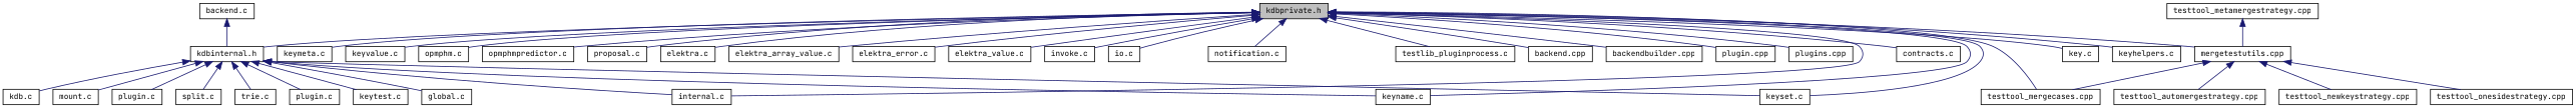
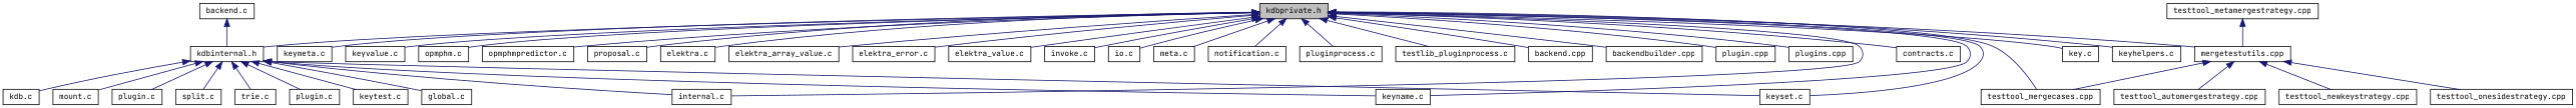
  digraph {
    fontname="JetBrains Mono"
    node [color=black fillcolor=white fontname="JetBrains Mono" fontsize=10 shape=record style=filled]
    edge [color=midnightblue dir=back fontname="JetBrains Mono" fontsize=10 labelfontname=Helvetica labelfontsize=10 style=solid]
    n1 [fillcolor=grey75 fontcolor=black height=0.2 label="kdbprivate.h" width=0.4]
    n2 [height=0.2 label="contracts.c" width=0.4]
    n3 [height=0.2 label="internal.c" width=0.4]
    n4 [height=0.2 label="key.c" width=0.4]
    n5 [height=0.2 label="keyhelpers.c" width=0.4]
    n6 [height=0.2 label="keymeta.c" width=0.4]
    n7 [height=0.2 label="keyname.c" width=0.4]
    n8 [height=0.2 label="keyset.c" width=0.4]
    n9 [height=0.2 label="keyvalue.c" width=0.4]
    n10 [height=0.2 label="opmphm.c" width=0.4]
    n11 [height=0.2 label="opmphmpredictor.c" width=0.4]
    n12 [height=0.2 label="proposal.c" width=0.4]
    n13 [height=0.2 label="elektra.c" width=0.4]
    n14 [height=0.2 label="elektra_array_value.c" width=0.4]
    n15 [height=0.2 label="elektra_error.c" width=0.4]
    n16 [height=0.2 label="elektra_value.c" width=0.4]
    n17 [height=0.2 label="invoke.c" width=0.4]
    n18 [height=0.2 label="io.c" width=0.4]
+   n19 [height=0.2 label="meta.c" width=0.4]
    n20 [height=0.2 label="notification.c" width=0.4]
+   n21 [height=0.2 label="pluginprocess.c" width=0.4]
    n22 [height=0.2 label="testlib_pluginprocess.c" width=0.4]
    n23 [height=0.2 label="backend.cpp" width=0.4]
    n24 [height=0.2 label="backendbuilder.cpp" width=0.4]
    n25 [height=0.2 label="plugin.cpp" width=0.4]
    n26 [height=0.2 label="plugins.cpp" width=0.4]
    n27 [height=0.2 label="mergetestutils.cpp" width=0.4]
    n28 [height=0.2 label="testtool_mergecases.cpp" width=0.4]
    n29 [height=0.2 label="kdbinternal.h" width=0.4]
    n30 [height=0.2 label="keytest.c" width=0.4]
    n31 [height=0.2 label="testtool_automergestrategy.cpp" width=0.4]
    n32 [height=0.2 label="testtool_newkeystrategy.cpp" width=0.4]
    n33 [height=0.2 label="testtool_onesidestrategy.cpp" width=0.4]
    n34 [height=0.2 label="global.c" width=0.4]
    n35 [height=0.2 label="kdb.c" width=0.4]
    n36 [height=0.2 label="mount.c" width=0.4]
    n37 [height=0.2 label="plugin.c" width=0.4]
    n38 [height=0.2 label="split.c" width=0.4]
    n39 [height=0.2 label="trie.c" width=0.4]
    n40 [height=0.2 label="plugin.c" width=0.4]
    n41 [height=0.2 label="testtool_metamergestrategy.cpp" width=0.4]
    n42 [height=0.2 label="backend.c" width=0.4]
    n1 -> n2
    n1 -> n3
    n1 -> n4
    n1 -> n5
    n1 -> n6
    n1 -> n7
    n1 -> n8
    n1 -> n9
    n1 -> n10
    n1 -> n11
    n1 -> n12
    n1 -> n13
    n1 -> n14
    n1 -> n15
    n1 -> n16
    n1 -> n17
    n1 -> n18
+   n1 -> n19
    n1 -> n20
+   n1 -> n21
    n1 -> n22
    n1 -> n23
    n1 -> n24
    n1 -> n25
    n1 -> n26
    n1 -> n27
    n1 -> n28
    n1 -> n29
    n27 -> n28
    n27 -> n31
    n27 -> n32
    n27 -> n33
    n29 -> n3
    n29 -> n7
    n29 -> n8
    n29 -> n30
    n29 -> n34
    n29 -> n35
    n29 -> n36
    n29 -> n37
    n29 -> n38
    n29 -> n39
    n29 -> n40
    n41 -> n27
    n42 -> n29
  }
